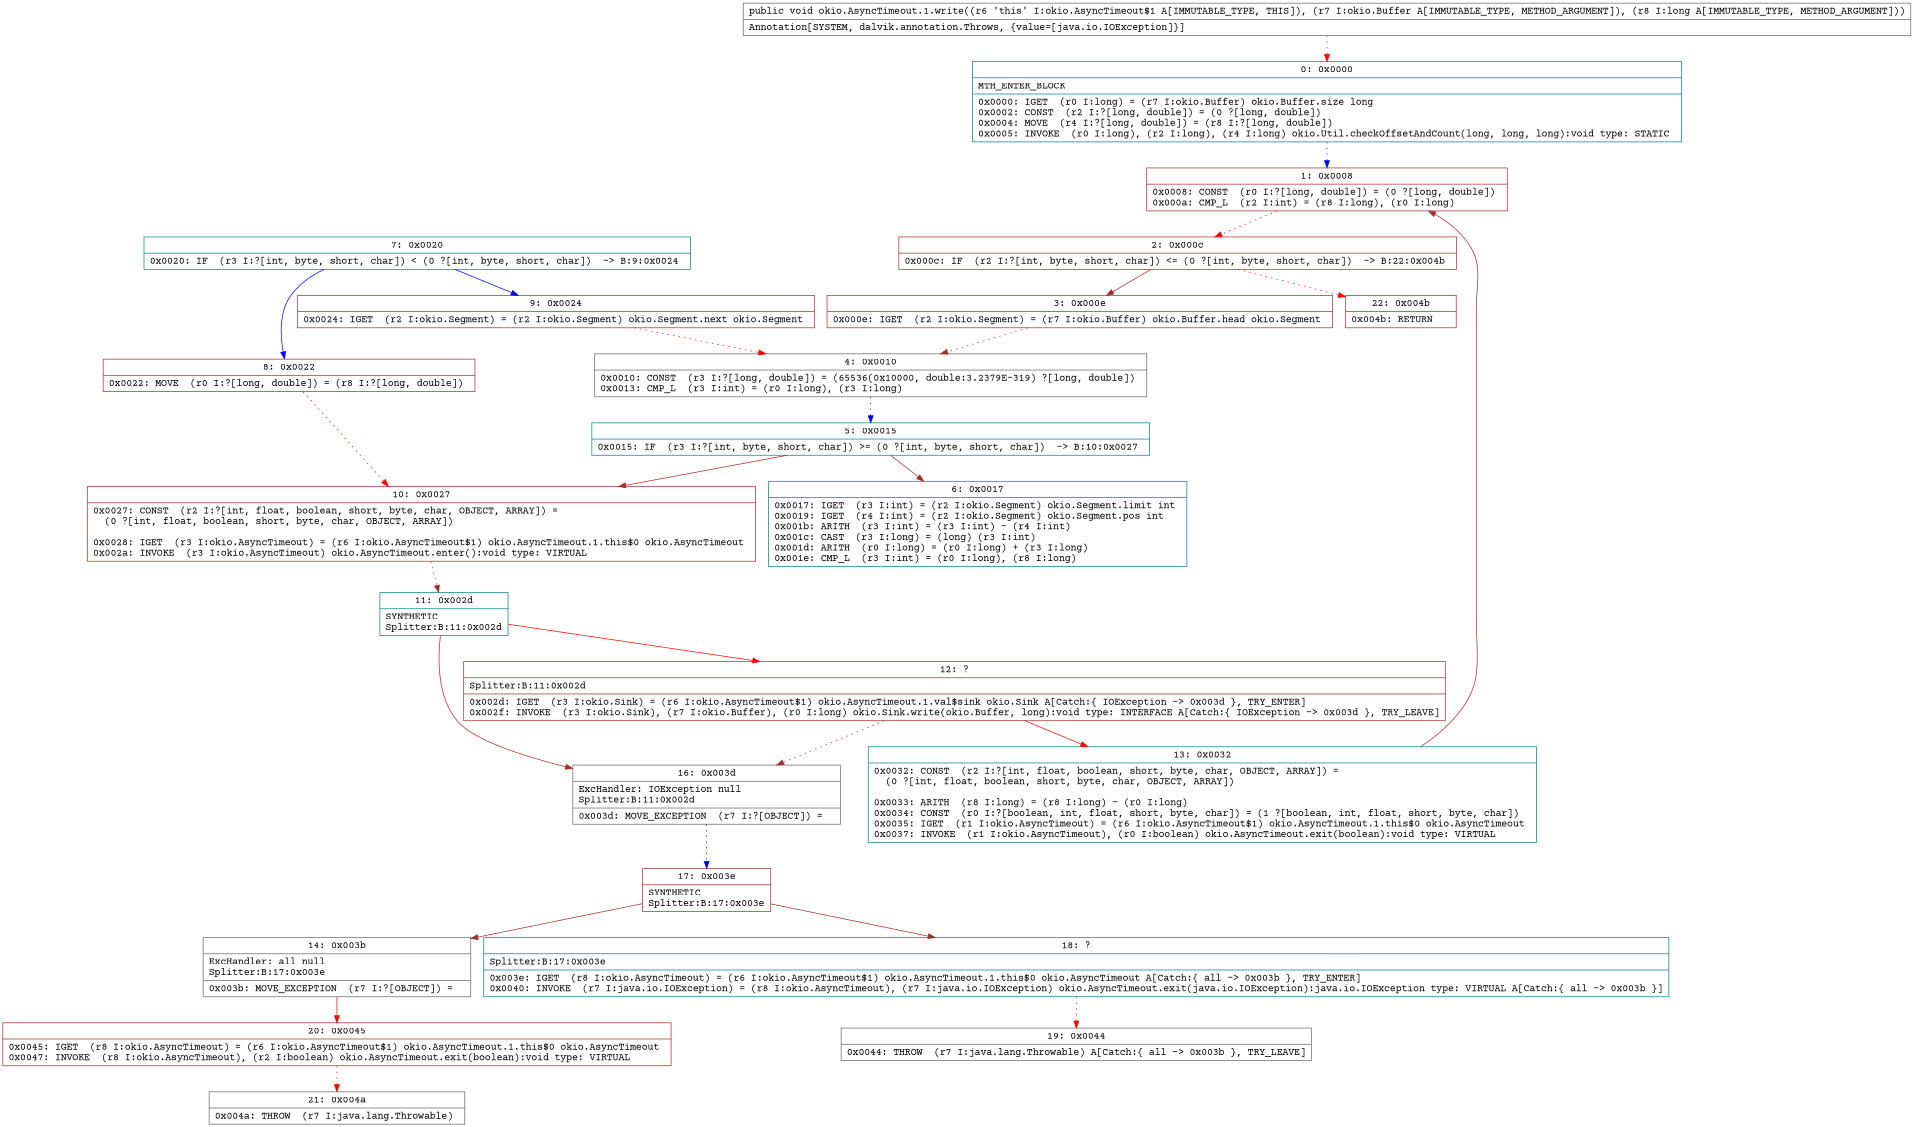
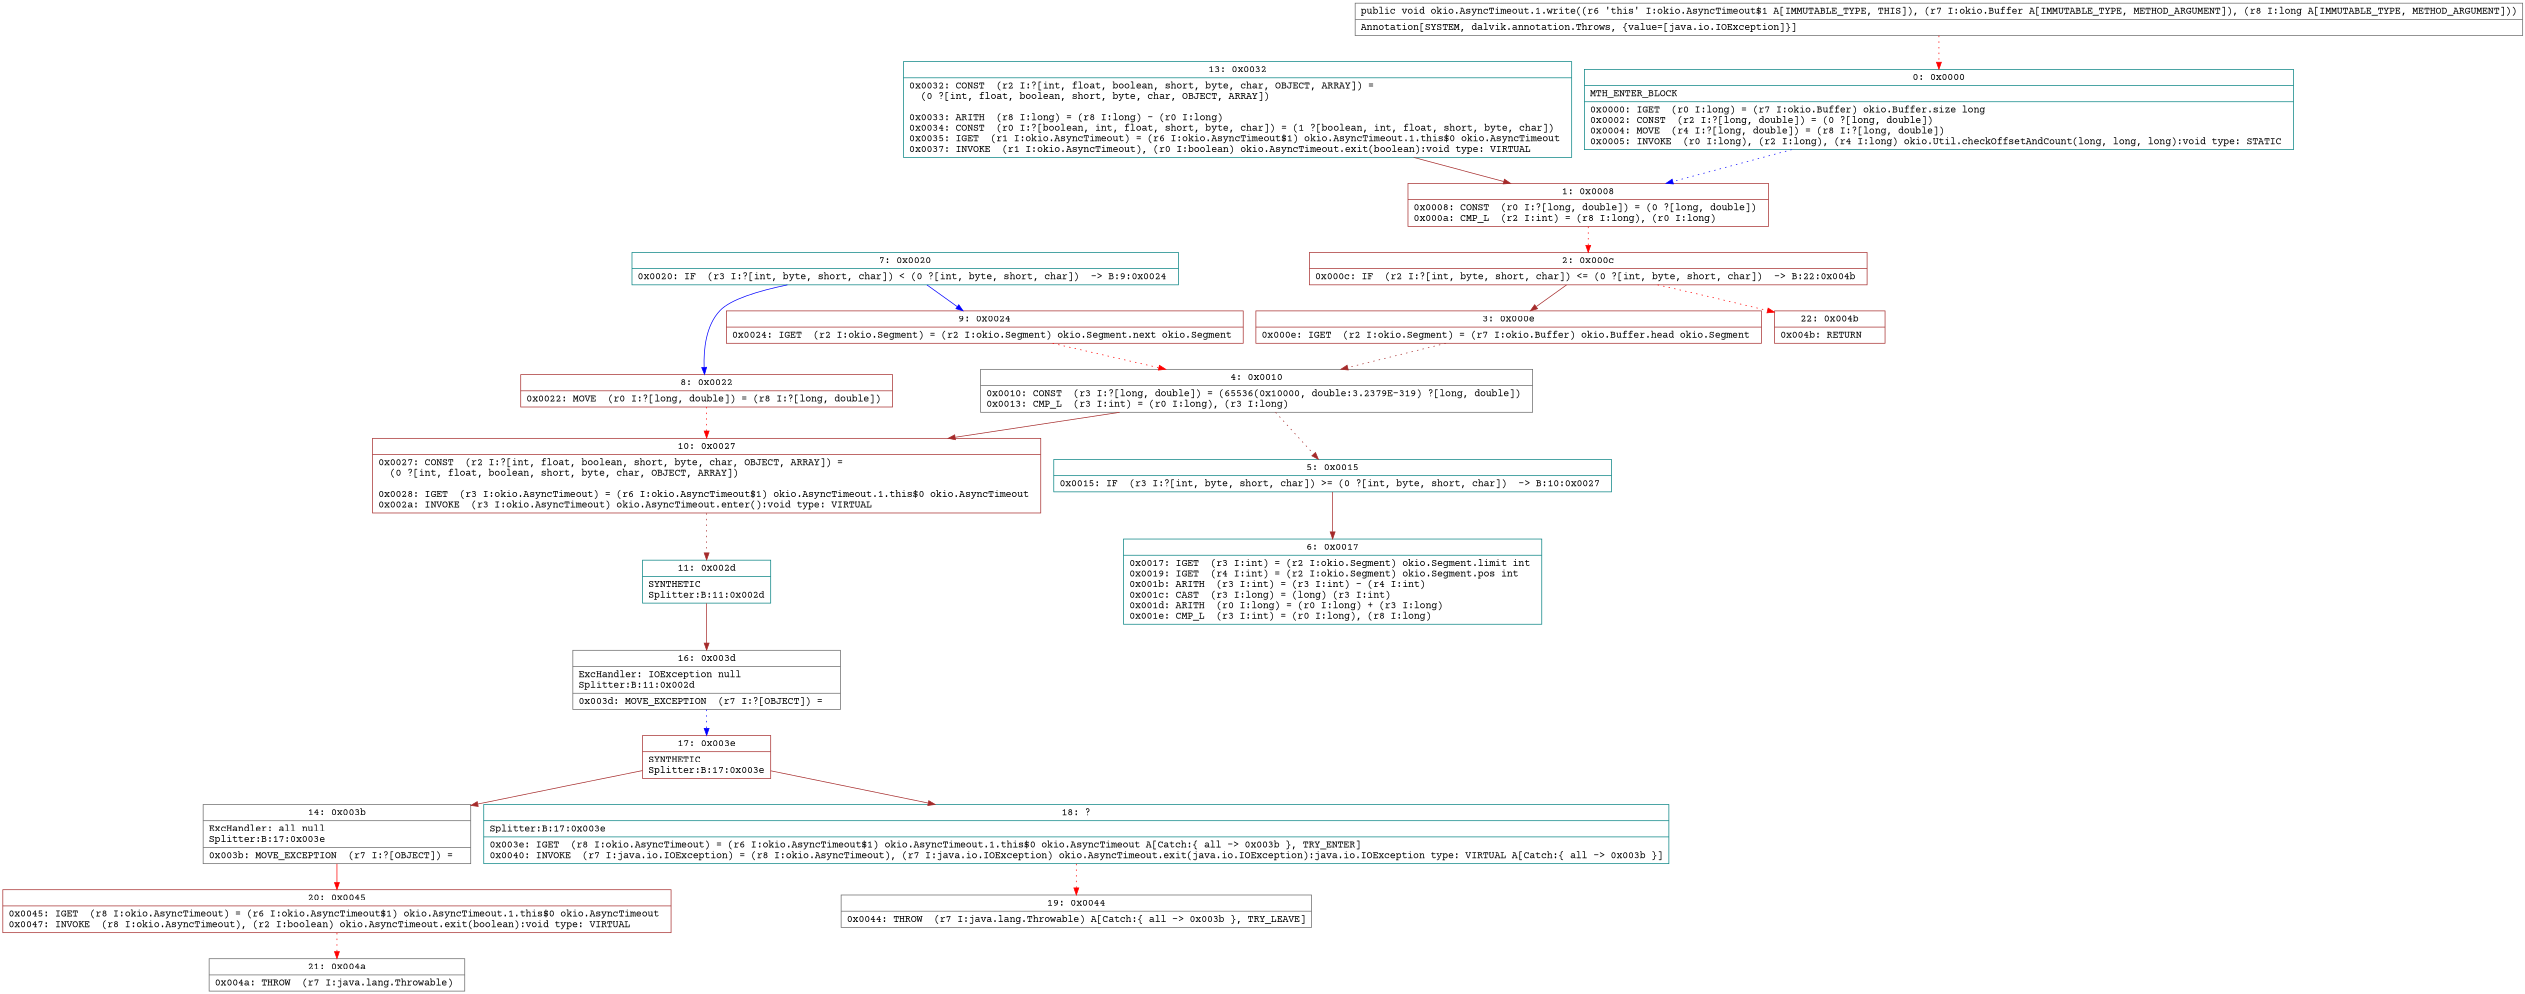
  digraph {
    fontname="Courier Prime"
    node [color=brown fontname="Courier Prime" shape=record]
    edge [color=brown fontname="Courier Prime" style=dotted]
    n1 [color=teal label="{0\:\ 0x0000|MTH_ENTER_BLOCK\l|0x0000: IGET  (r0 I:long) = (r7 I:okio.Buffer) okio.Buffer.size long \l0x0002: CONST  (r2 I:?[long, double]) = (0 ?[long, double]) \l0x0004: MOVE  (r4 I:?[long, double]) = (r8 I:?[long, double]) \l0x0005: INVOKE  (r0 I:long), (r2 I:long), (r4 I:long) okio.Util.checkOffsetAndCount(long, long, long):void type: STATIC \l}"]
    n2 [label="{1\:\ 0x0008|0x0008: CONST  (r0 I:?[long, double]) = (0 ?[long, double]) \l0x000a: CMP_L  (r2 I:int) = (r8 I:long), (r0 I:long) \l}"]
    n3 [label="{2\:\ 0x000c|0x000c: IF  (r2 I:?[int, byte, short, char]) \<= (0 ?[int, byte, short, char])  \-\> B:22:0x004b \l}"]
    n4 [label="{3\:\ 0x000e|0x000e: IGET  (r2 I:okio.Segment) = (r7 I:okio.Buffer) okio.Buffer.head okio.Segment \l}"]
    n5 [label="{22\:\ 0x004b|0x004b: RETURN   \l}"]
    n6 [color=gray40 label="{4\:\ 0x0010|0x0010: CONST  (r3 I:?[long, double]) = (65536(0x10000, double:3.2379E\-319) ?[long, double]) \l0x0013: CMP_L  (r3 I:int) = (r0 I:long), (r3 I:long) \l}"]
    n7 [color=teal label="{5\:\ 0x0015|0x0015: IF  (r3 I:?[int, byte, short, char]) \>= (0 ?[int, byte, short, char])  \-\> B:10:0x0027 \l}"]
    n8 [color=teal label="{6\:\ 0x0017|0x0017: IGET  (r3 I:int) = (r2 I:okio.Segment) okio.Segment.limit int \l0x0019: IGET  (r4 I:int) = (r2 I:okio.Segment) okio.Segment.pos int \l0x001b: ARITH  (r3 I:int) = (r3 I:int) \- (r4 I:int) \l0x001c: CAST  (r3 I:long) = (long) (r3 I:int) \l0x001d: ARITH  (r0 I:long) = (r0 I:long) + (r3 I:long) \l0x001e: CMP_L  (r3 I:int) = (r0 I:long), (r8 I:long) \l}"]
    n9 [label="{10\:\ 0x0027|0x0027: CONST  (r2 I:?[int, float, boolean, short, byte, char, OBJECT, ARRAY]) = \l  (0 ?[int, float, boolean, short, byte, char, OBJECT, ARRAY])\l \l0x0028: IGET  (r3 I:okio.AsyncTimeout) = (r6 I:okio.AsyncTimeout$1) okio.AsyncTimeout.1.this$0 okio.AsyncTimeout \l0x002a: INVOKE  (r3 I:okio.AsyncTimeout) okio.AsyncTimeout.enter():void type: VIRTUAL \l}"]
    n10 [color=teal label="{11\:\ 0x002d|SYNTHETIC\lSplitter:B:11:0x002d\l}"]
    n11 [color=teal label="{7\:\ 0x0020|0x0020: IF  (r3 I:?[int, byte, short, char]) \< (0 ?[int, byte, short, char])  \-\> B:9:0x0024 \l}"]
    n12 [label="{8\:\ 0x0022|0x0022: MOVE  (r0 I:?[long, double]) = (r8 I:?[long, double]) \l}"]
    n13 [label="{9\:\ 0x0024|0x0024: IGET  (r2 I:okio.Segment) = (r2 I:okio.Segment) okio.Segment.next okio.Segment \l}"]
-   n14 [label="{12\:\ ?|Splitter:B:11:0x002d\l|0x002d: IGET  (r3 I:okio.Sink) = (r6 I:okio.AsyncTimeout$1) okio.AsyncTimeout.1.val$sink okio.Sink A[Catch:\{ IOException \-\> 0x003d \}, TRY_ENTER]\l0x002f: INVOKE  (r3 I:okio.Sink), (r7 I:okio.Buffer), (r0 I:long) okio.Sink.write(okio.Buffer, long):void type: INTERFACE A[Catch:\{ IOException \-\> 0x003d \}, TRY_LEAVE]\l}"]
    n15 [color=gray40 label="{16\:\ 0x003d|ExcHandler: IOException null\lSplitter:B:11:0x002d\l|0x003d: MOVE_EXCEPTION  (r7 I:?[OBJECT]) =  \l}"]
    n16 [color=teal label="{13\:\ 0x0032|0x0032: CONST  (r2 I:?[int, float, boolean, short, byte, char, OBJECT, ARRAY]) = \l  (0 ?[int, float, boolean, short, byte, char, OBJECT, ARRAY])\l \l0x0033: ARITH  (r8 I:long) = (r8 I:long) \- (r0 I:long) \l0x0034: CONST  (r0 I:?[boolean, int, float, short, byte, char]) = (1 ?[boolean, int, float, short, byte, char]) \l0x0035: IGET  (r1 I:okio.AsyncTimeout) = (r6 I:okio.AsyncTimeout$1) okio.AsyncTimeout.1.this$0 okio.AsyncTimeout \l0x0037: INVOKE  (r1 I:okio.AsyncTimeout), (r0 I:boolean) okio.AsyncTimeout.exit(boolean):void type: VIRTUAL \l}"]
    n17 [label="{17\:\ 0x003e|SYNTHETIC\lSplitter:B:17:0x003e\l}"]
    n18 [color=gray40 label="{14\:\ 0x003b|ExcHandler: all null\lSplitter:B:17:0x003e\l|0x003b: MOVE_EXCEPTION  (r7 I:?[OBJECT]) =  \l}"]
    n19 [label="{20\:\ 0x0045|0x0045: IGET  (r8 I:okio.AsyncTimeout) = (r6 I:okio.AsyncTimeout$1) okio.AsyncTimeout.1.this$0 okio.AsyncTimeout \l0x0047: INVOKE  (r8 I:okio.AsyncTimeout), (r2 I:boolean) okio.AsyncTimeout.exit(boolean):void type: VIRTUAL \l}"]
    n20 [color=gray40 label="{21\:\ 0x004a|0x004a: THROW  (r7 I:java.lang.Throwable) \l}"]
    n21 [color=teal label="{18\:\ ?|Splitter:B:17:0x003e\l|0x003e: IGET  (r8 I:okio.AsyncTimeout) = (r6 I:okio.AsyncTimeout$1) okio.AsyncTimeout.1.this$0 okio.AsyncTimeout A[Catch:\{ all \-\> 0x003b \}, TRY_ENTER]\l0x0040: INVOKE  (r7 I:java.io.IOException) = (r8 I:okio.AsyncTimeout), (r7 I:java.io.IOException) okio.AsyncTimeout.exit(java.io.IOException):java.io.IOException type: VIRTUAL A[Catch:\{ all \-\> 0x003b \}]\l}"]
    n22 [color=gray40 label="{19\:\ 0x0044|0x0044: THROW  (r7 I:java.lang.Throwable) A[Catch:\{ all \-\> 0x003b \}, TRY_LEAVE]\l}"]
    n23 [color=gray40 label="{public void okio.AsyncTimeout.1.write((r6 'this' I:okio.AsyncTimeout$1 A[IMMUTABLE_TYPE, THIS]), (r7 I:okio.Buffer A[IMMUTABLE_TYPE, METHOD_ARGUMENT]), (r8 I:long A[IMMUTABLE_TYPE, METHOD_ARGUMENT]))  | Annotation[SYSTEM, dalvik.annotation.Throws, \{value=[java.io.IOException]\}]\l}"]
    n1 -> n2 [color=blue]
    n2 -> n3 [color=red]
    n3 -> n4 [style=solid]
    n3 -> n5 [color=red]
    n4 -> n6
-   n6 -> n7 [color=blue]
+   n6 -> n7
    n7 -> n8 [style=solid]
-   n7 -> n9 [style=solid]
+   n6 -> n9 [style=solid]
    n9 -> n10
-   n10 -> n14 [color=red style=solid]
    n10 -> n15 [style=solid]
    n11 -> n12 [color=blue style=solid]
    n11 -> n13 [color=blue style=solid]
    n12 -> n9 [color=red]
    n13 -> n6 [color=red]
-   n14 -> n15
-   n14 -> n16 [color=red style=solid]
    n15 -> n17 [color=blue]
    n16 -> n2 [style=solid]
    n17 -> n18 [style=solid]
    n17 -> n21 [style=solid]
    n18 -> n19 [color=red style=solid]
    n19 -> n20 [color=red]
    n21 -> n22 [color=red]
    n23 -> n1 [color=red]
  }
